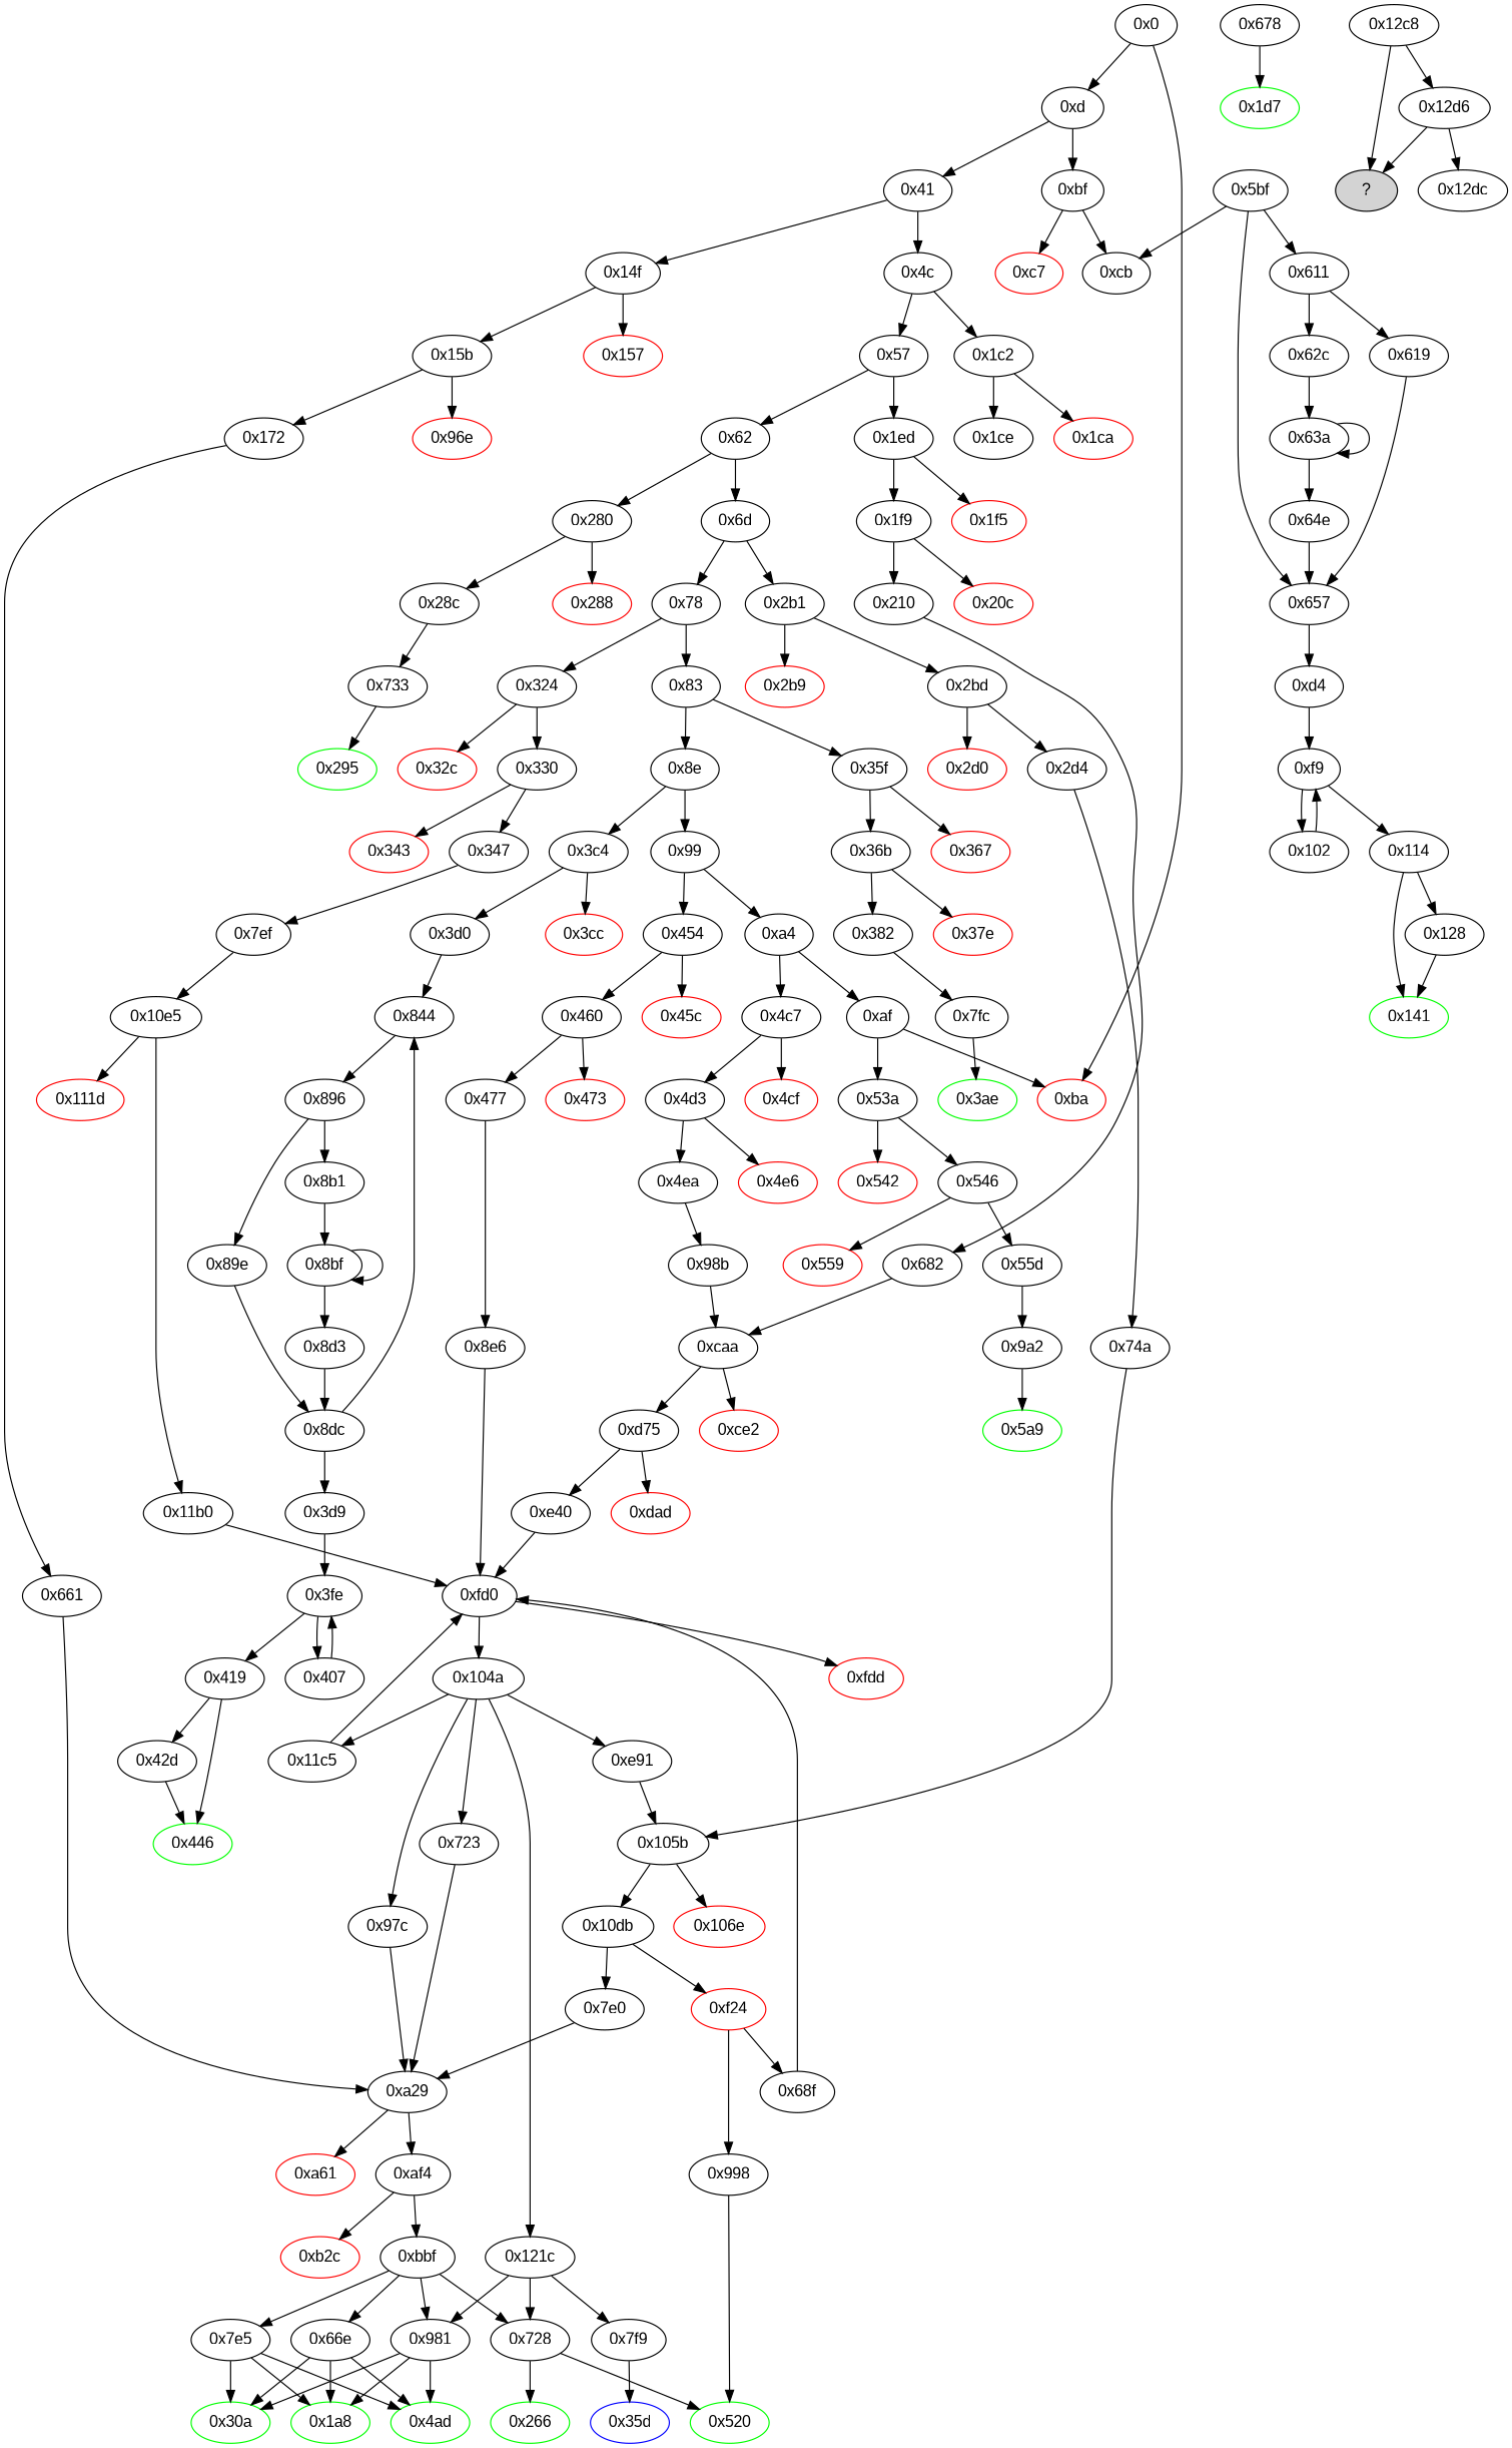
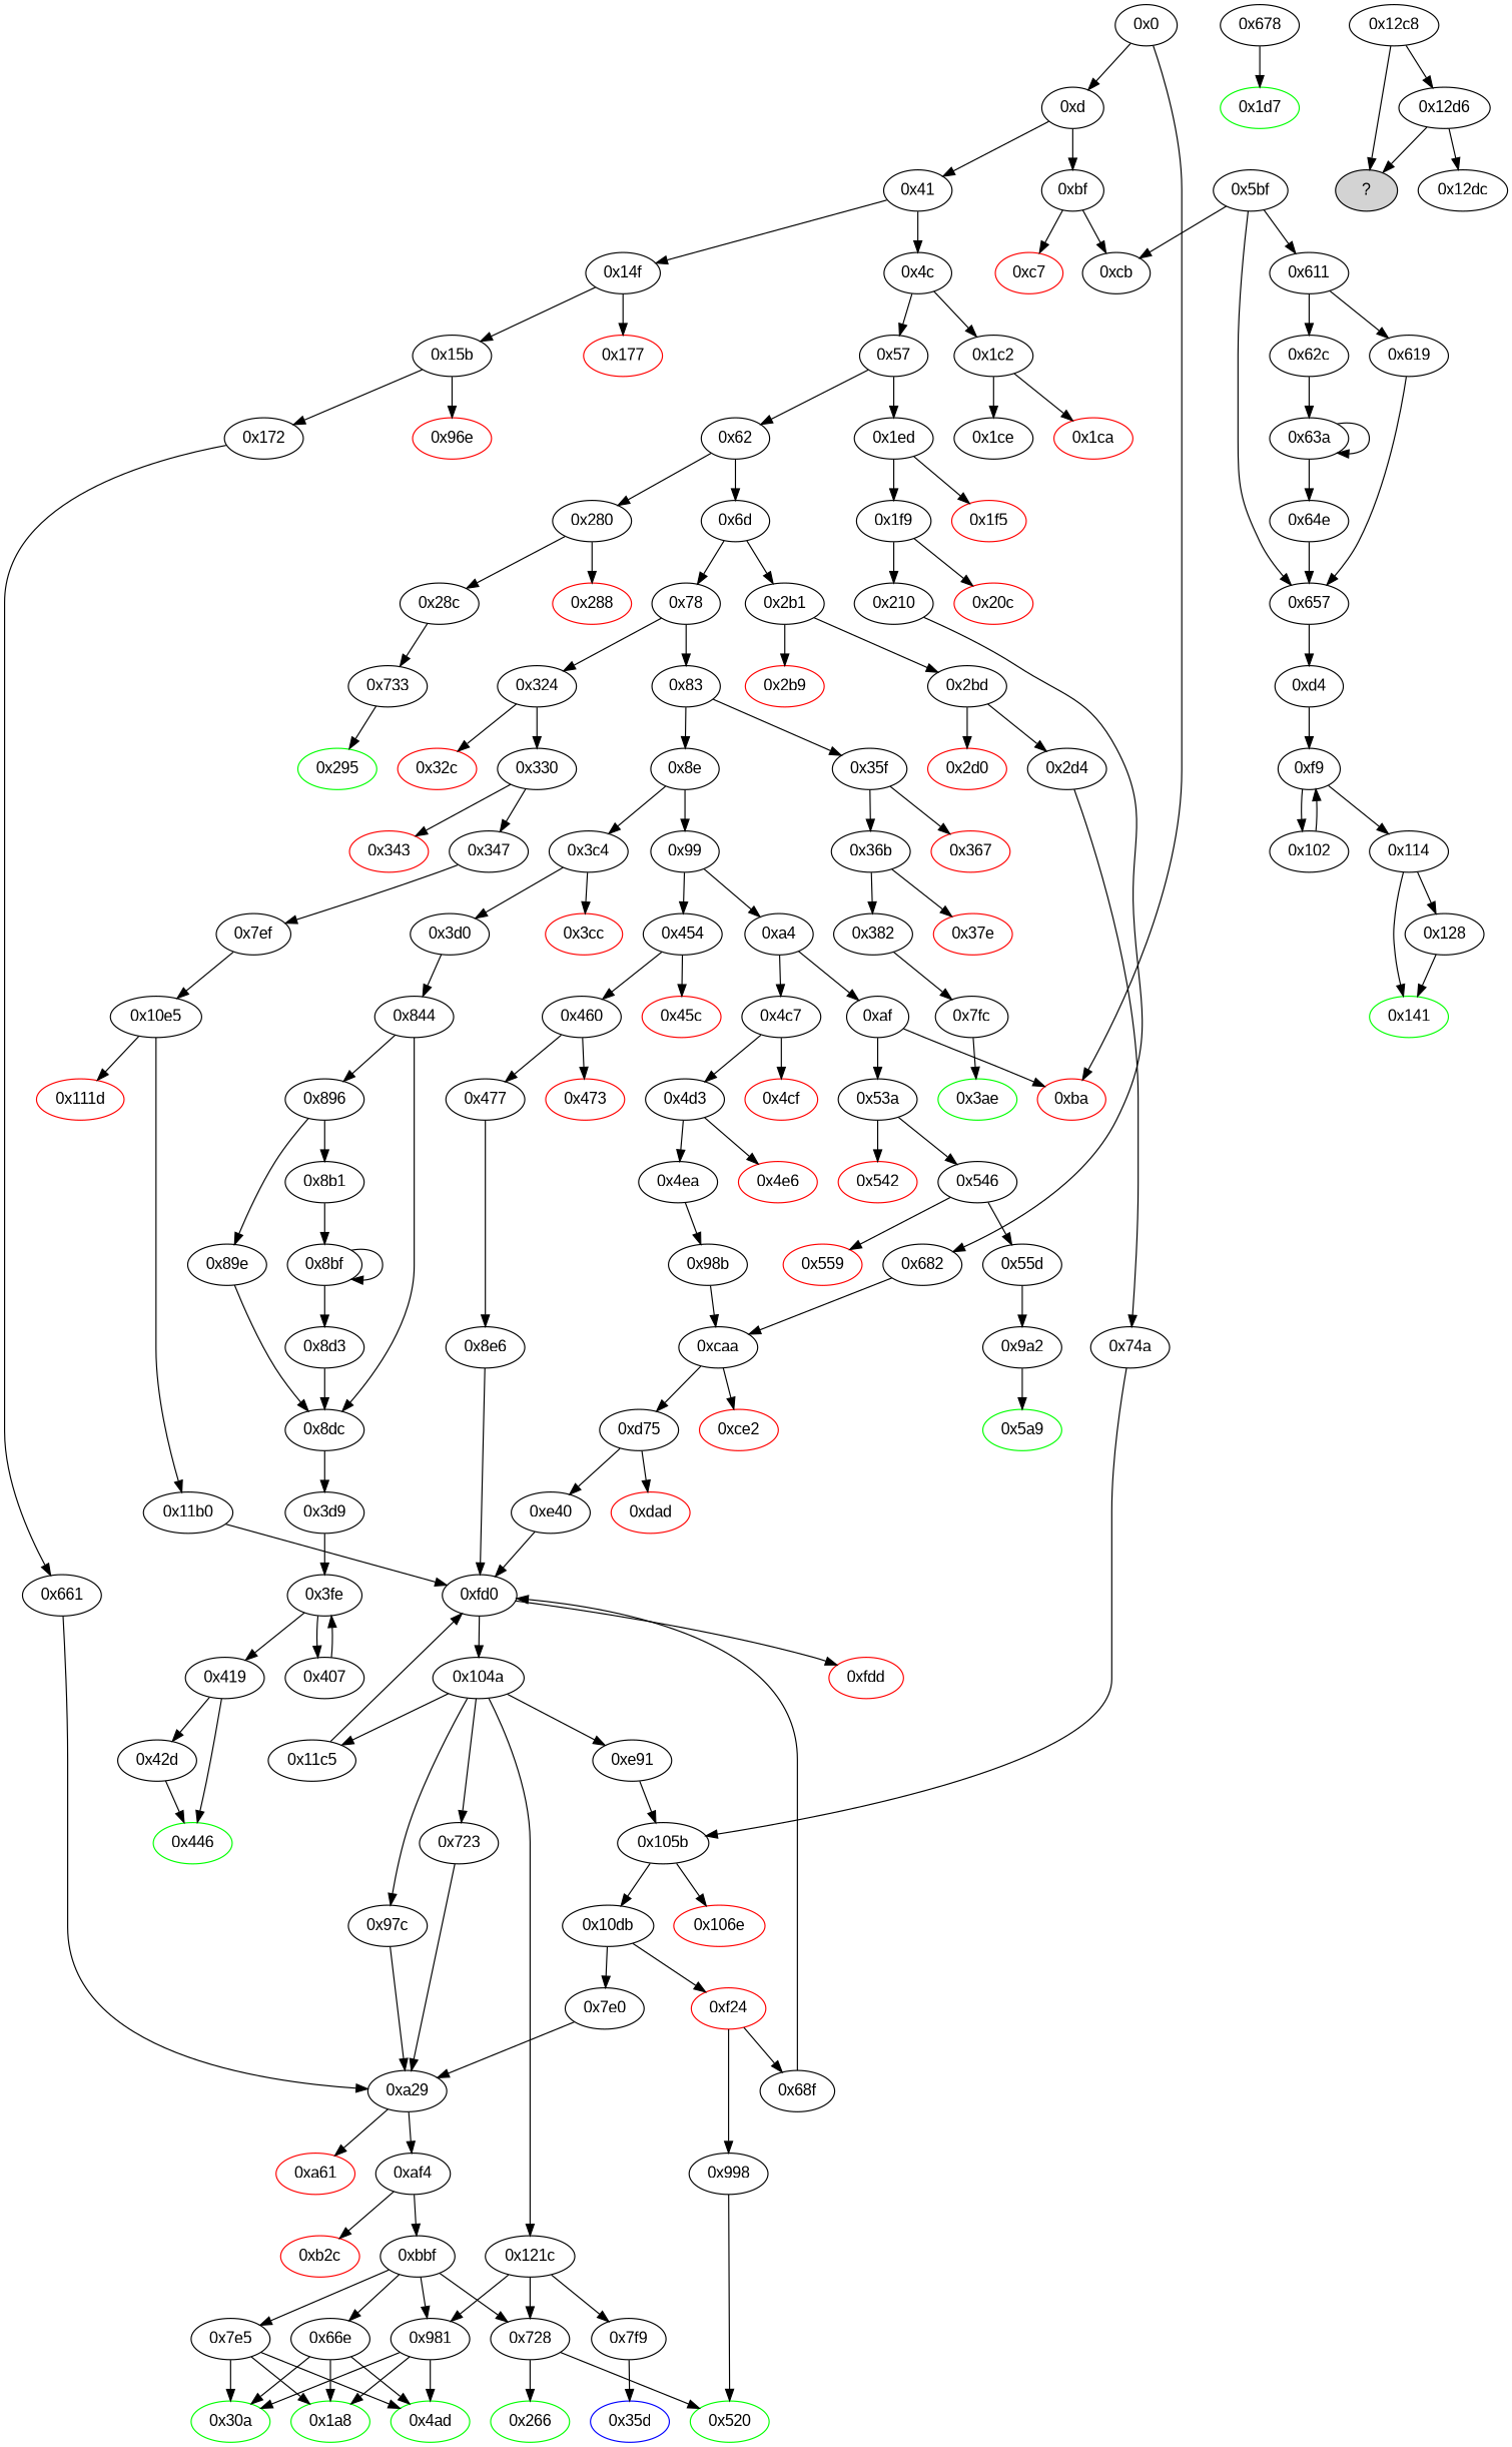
  digraph {
    fontname="Liberation Sans"
    node [fillcolor=white fontname="Liberation Sans" style=filled]
    edge [fontname="Liberation Sans"]
    "0x45c" [color=red]
    "0x454"
    "0x460"
    "0x477"
    "0x473" [color=red]
    "0xaf"
    "0x53a"
    "0xba" [color=red]
    "0x542" [color=red]
    "0x546"
    "0x288" [color=red]
    "0x280"
    "0x28c"
    "0x733"
    "0x78"
    "0x324"
    "0x83"
    "0x32c" [color=red]
    "0x330"
    "0x8e"
    "0x35f"
    "0x4e6" [color=red]
    "0x5a9" [color=green]
    "0x55d"
    "0x9a2"
    "0x446" [color=green]
    "0x419"
    "0x42d"
    "0x3ae" [color=green]
    "0x7fc"
    "0x266" [color=green]
    "0xc7" [color=red]
    "0xbf"
    "0xcb"
    "0x102"
    "0xf9"
    "0x114"
    "0x11b0"
    "0xfd0"
    "0xfdd" [color=red]
    "0x104a"
    "0x11c5"
    "0x367" [color=red]
    "0x41"
    "0x14f"
    "0x4c"
-   "0x157" [color=red]
+   "0x157" [color=red label="0x177"]
    "0x15b"
    "0x1c2"
    "0x57"
    "0x2b9" [color=red]
    "0xf24" [color=red]
    "0x998"
    "0x68f"
    "0x520" [color=green]
    "0x407"
    "0x3fe"
    "0x347"
    "0x7ef"
    "0x10e5"
    "0x8bf"
    "0x8d3"
    "0x8dc"
    "0x3cc" [color=red]
    "0x3c4"
    "0x3d0"
    "0x844"
    "0xe91"
    "0x105b"
    "0x106e" [color=red]
    "0x10db"
    "0xbbf"
    "0x728"
    "0x7e5"
    "0x981"
    "0x66e"
    "0x30a" [color=green]
    "0x1a8" [color=green]
    "0x4ad" [color=green]
    "0x210"
    "0x682"
    "0xcaa"
    "0x343" [color=red]
    "0x6d"
    "0x2b1"
    "0x2bd"
    "0x559" [color=red]
    "0x89e"
    "0x3d9"
    "0x141" [color=green]
    "0x1d7" [color=green]
    "0x4cf" [color=red]
    "0xa61" [color=red]
    "0x0"
    "0xd"
    "0xaf4"
    "0xb2c" [color=red]
    "0x4ea"
    "0x98b"
    n100 [color=red label="0x96e"]
    "0x111d" [color=red]
    "0x1f5" [color=red]
    "0x1f9"
    "0x20c" [color=red]
    "0x295" [color=green]
    "0x657"
    "0xd4"
    "0x128"
    "0xd75"
    "0xce2" [color=red]
    "0x12c8"
    "0x12d6"
    "?" [fillcolor=""]
    "0x12dc"
    "0x678"
    "0xa4"
    "0x4c7"
    "0x4d3"
    "0x382"
    "0xdad" [color=red]
    "0xe40"
    "0x1ed"
    "0x172"
    "0x661"
    "0xa29"
    "0x63a"
    "0x64e"
    "0x99"
    "0x5bf"
    "0x611"
    "0x62c"
    "0x619"
    "0x896"
    "0x8b1"
    "0x8e6"
    "0x36b"
    "0x723"
    "0x37e" [color=red]
    "0x1ce"
    "0x1ca" [color=red]
    "0x62"
    "0x2d4"
    "0x74a"
    "0x35d" [color=blue]
    "0x7f9"
    "0x7e0"
    "0x2d0" [color=red]
    "0x97c"
    "0x121c"
    "0x454" -> "0x45c"
    "0x454" -> "0x460"
    "0x460" -> "0x477"
    "0x460" -> "0x473"
    "0x477" -> "0x8e6"
    "0xaf" -> "0x53a"
    "0xaf" -> "0xba"
    "0x53a" -> "0x542"
    "0x53a" -> "0x546"
    "0x546" -> "0x55d"
    "0x546" -> "0x559"
    "0x280" -> "0x288"
    "0x280" -> "0x28c"
    "0x28c" -> "0x733"
    "0x733" -> "0x295"
    "0x78" -> "0x324"
    "0x78" -> "0x83"
    "0x324" -> "0x32c"
    "0x324" -> "0x330"
    "0x83" -> "0x8e"
    "0x83" -> "0x35f"
    "0x330" -> "0x347"
    "0x330" -> "0x343"
    "0x8e" -> "0x3c4"
    "0x8e" -> "0x99"
    "0x35f" -> "0x367"
    "0x35f" -> "0x36b"
    "0x55d" -> "0x9a2"
    "0x9a2" -> "0x5a9"
    "0x419" -> "0x446"
    "0x419" -> "0x42d"
    "0x42d" -> "0x446"
    "0x7fc" -> "0x3ae"
    "0xbf" -> "0xc7"
    "0xbf" -> "0xcb"
    "0x102" -> "0xf9"
    "0xf9" -> "0x102"
    "0xf9" -> "0x114"
    "0x114" -> "0x141"
    "0x114" -> "0x128"
    "0x11b0" -> "0xfd0"
    "0xfd0" -> "0xfdd"
    "0xfd0" -> "0x104a"
    "0x104a" -> "0x11c5"
    "0x104a" -> "0xe91"
    "0x104a" -> "0x723"
    "0x104a" -> "0x97c"
    "0x104a" -> "0x121c"
    "0x11c5" -> "0xfd0"
    "0x41" -> "0x14f"
    "0x41" -> "0x4c"
    "0x14f" -> "0x157"
    "0x14f" -> "0x15b"
    "0x4c" -> "0x1c2"
    "0x4c" -> "0x57"
    "0x15b" -> n100
    "0x15b" -> "0x172"
    "0x1c2" -> "0x1ce"
    "0x1c2" -> "0x1ca"
    "0x57" -> "0x1ed"
    "0x57" -> "0x62"
    "0xf24" -> "0x998"
    "0xf24" -> "0x68f"
    "0x998" -> "0x520"
    "0x68f" -> "0xfd0"
    "0x407" -> "0x3fe"
    "0x3fe" -> "0x419"
    "0x3fe" -> "0x407"
    "0x347" -> "0x7ef"
    "0x7ef" -> "0x10e5"
    "0x10e5" -> "0x11b0"
    "0x10e5" -> "0x111d"
    "0x8bf" -> "0x8bf"
    "0x8bf" -> "0x8d3"
    "0x8d3" -> "0x8dc"
    "0x8dc" -> "0x3d9"
    "0x3c4" -> "0x3cc"
    "0x3c4" -> "0x3d0"
    "0x3d0" -> "0x844"
-   "0x8dc" -> "0x844"
+   "0x844" -> "0x8dc"
    "0x844" -> "0x896"
    "0xe91" -> "0x105b"
    "0x105b" -> "0x106e"
    "0x105b" -> "0x10db"
    "0x10db" -> "0xf24"
    "0x10db" -> "0x7e0"
    "0xbbf" -> "0x728"
    "0xbbf" -> "0x7e5"
    "0xbbf" -> "0x981"
    "0xbbf" -> "0x66e"
    "0x728" -> "0x266"
    "0x728" -> "0x520"
    "0x7e5" -> "0x30a"
    "0x7e5" -> "0x1a8"
    "0x7e5" -> "0x4ad"
    "0x981" -> "0x30a"
    "0x981" -> "0x1a8"
    "0x981" -> "0x4ad"
    "0x66e" -> "0x30a"
    "0x66e" -> "0x1a8"
    "0x66e" -> "0x4ad"
    "0x210" -> "0x682"
    "0x682" -> "0xcaa"
    "0xcaa" -> "0xd75"
    "0xcaa" -> "0xce2"
    "0x6d" -> "0x78"
    "0x6d" -> "0x2b1"
    "0x2b1" -> "0x2b9"
    "0x2b1" -> "0x2bd"
    "0x2bd" -> "0x2d4"
    "0x2bd" -> "0x2d0"
    "0x89e" -> "0x8dc"
    "0x3d9" -> "0x3fe"
    "0x0" -> "0xba"
    "0x0" -> "0xd"
    "0xd" -> "0xbf"
    "0xd" -> "0x41"
    "0xaf4" -> "0xbbf"
    "0xaf4" -> "0xb2c"
    "0x4ea" -> "0x98b"
    "0x98b" -> "0xcaa"
    "0x1f9" -> "0x210"
    "0x1f9" -> "0x20c"
    "0x657" -> "0xd4"
    "0xd4" -> "0xf9"
    "0x128" -> "0x141"
    "0xd75" -> "0xdad"
    "0xd75" -> "0xe40"
    "0x12c8" -> "0x12d6"
    "0x12c8" -> "?"
    "0x12d6" -> "?"
    "0x12d6" -> "0x12dc"
    "0x678" -> "0x1d7"
    "0xa4" -> "0xaf"
    "0xa4" -> "0x4c7"
    "0x4c7" -> "0x4cf"
    "0x4c7" -> "0x4d3"
    "0x4d3" -> "0x4e6"
    "0x4d3" -> "0x4ea"
    "0x382" -> "0x7fc"
    "0xe40" -> "0xfd0"
    "0x1ed" -> "0x1f5"
    "0x1ed" -> "0x1f9"
    "0x172" -> "0x661"
    "0x661" -> "0xa29"
    "0xa29" -> "0xa61"
    "0xa29" -> "0xaf4"
    "0x63a" -> "0x63a"
    "0x63a" -> "0x64e"
    "0x64e" -> "0x657"
    "0x99" -> "0x454"
    "0x99" -> "0xa4"
    "0x5bf" -> "0xcb"
    "0x5bf" -> "0x657"
    "0x5bf" -> "0x611"
    "0x611" -> "0x62c"
    "0x611" -> "0x619"
    "0x62c" -> "0x63a"
    "0x619" -> "0x657"
    "0x896" -> "0x89e"
    "0x896" -> "0x8b1"
    "0x8b1" -> "0x8bf"
    "0x8e6" -> "0xfd0"
    "0x36b" -> "0x382"
    "0x36b" -> "0x37e"
    "0x723" -> "0xa29"
    "0x62" -> "0x280"
    "0x62" -> "0x6d"
    "0x2d4" -> "0x74a"
    "0x74a" -> "0x105b"
    "0x7f9" -> "0x35d"
    "0x7e0" -> "0xa29"
    "0x97c" -> "0xa29"
    "0x121c" -> "0x728"
    "0x121c" -> "0x981"
    "0x121c" -> "0x7f9"
  }
